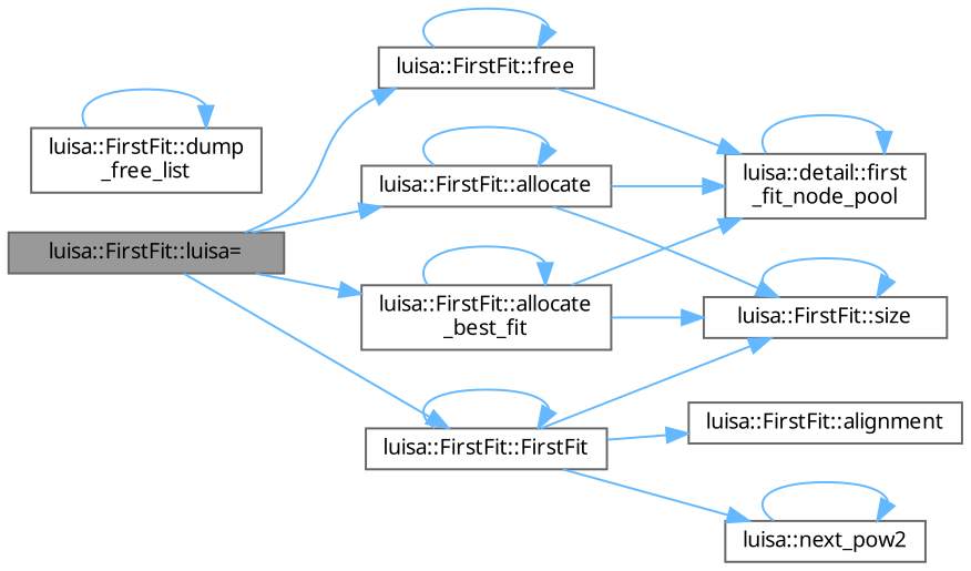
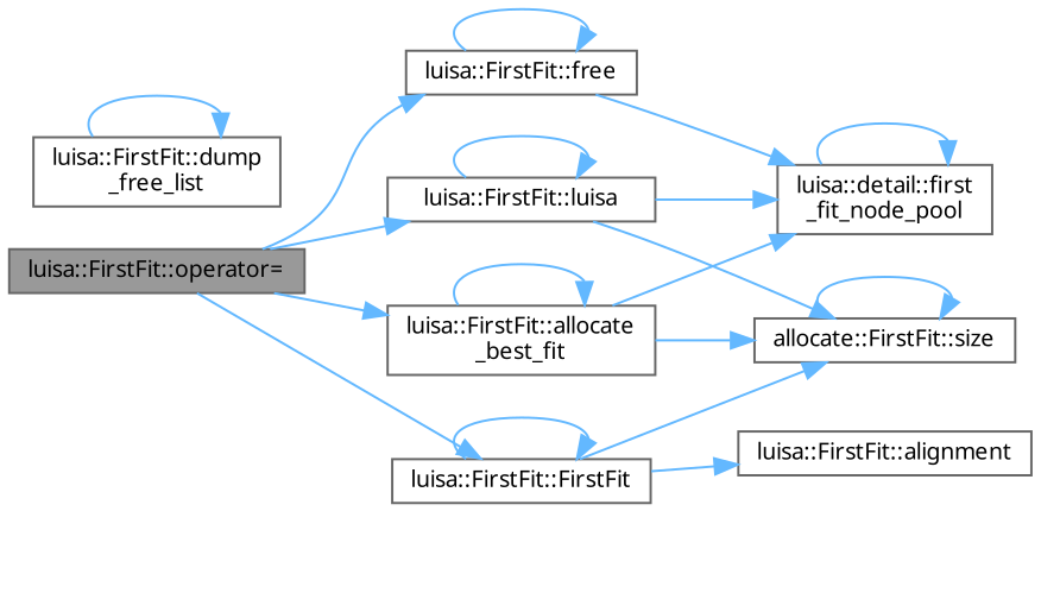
  digraph {
    fontname="Noto Sans"
    rankdir=LR
    node [color=grey40 fillcolor=white fontname="Noto Sans" fontsize=10 shape=box style=filled]
    edge [color=steelblue1 fontname="Noto Sans" fontsize=10 labelfontname=Helvetica labelfontsize=10 style=solid]
-   n1 [color=gray40 fillcolor=grey60 fontcolor=black height=0.2 label="luisa::FirstFit::luisa=" width=0.4]
-   n2 [height=0.2 label="luisa::FirstFit::allocate" width=0.4]
+   n1 [color=gray40 fillcolor=grey60 fontcolor=black height=0.2 label="luisa::FirstFit::operator=" width=0.4]
+   n2 [height=0.2 label="luisa::FirstFit::luisa" width=0.4]
    n3 [height=0.2 label="luisa::FirstFit::allocate\l_best_fit" width=0.4]
    n4 [height=0.2 label="luisa::FirstFit::FirstFit" width=0.4]
    n5 [height=0.2 label="luisa::FirstFit::free" width=0.4]
-   n6 [height=0.2 label="luisa::FirstFit::size" width=0.4]
+   n6 [height=0.2 label="allocate::FirstFit::size" width=0.4]
    n7 [height=0.2 label="luisa::detail::first\l_fit_node_pool" width=0.4]
    n8 [height=0.2 label="luisa::FirstFit::alignment" width=0.4]
-   n9 [height=0.2 label="luisa::next_pow2" width=0.4]
    n10 [height=0.2 label="luisa::FirstFit::dump\l_free_list" width=0.4]
    n1 -> n2
    n1 -> n3
    n1 -> n4
    n1 -> n5
    n2 -> n2
    n2 -> n6
    n2 -> n7
    n3 -> n3
    n3 -> n6
    n3 -> n7
    n4 -> n4
    n4 -> n6
    n4 -> n8
-   n4 -> n9
    n5 -> n5
    n5 -> n7
    n6 -> n6
    n7 -> n7
-   n9 -> n9
    n10 -> n10
  }
